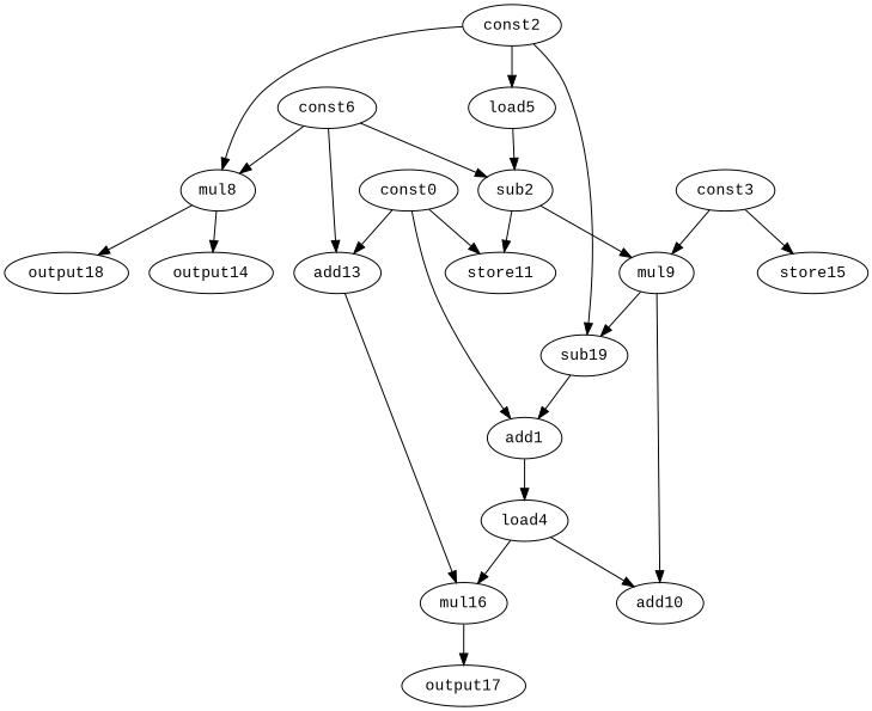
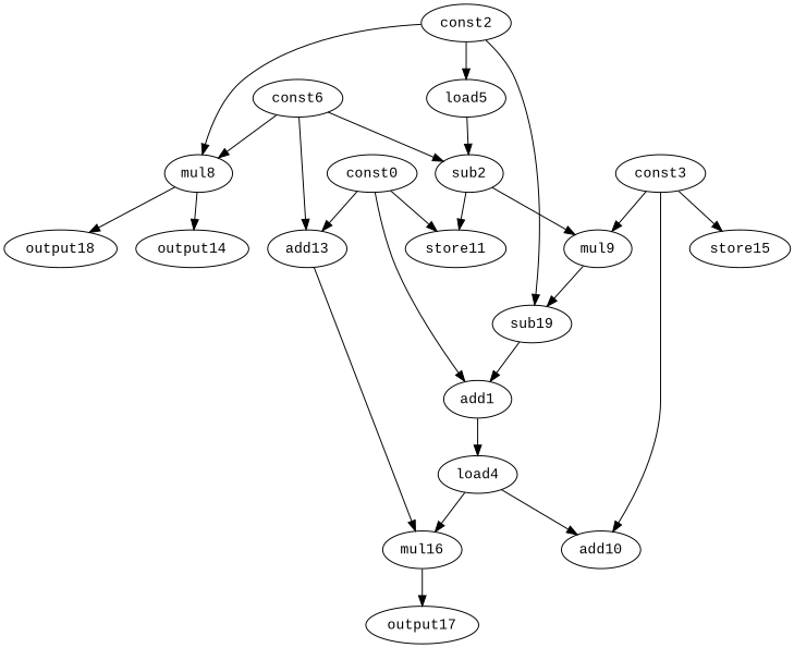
  digraph {
    fontname="Liberation Mono"
    node [fontname="Liberation Mono" opcode=const]
    edge [fontname="Liberation Mono" operand=0]
    add1 [opcode=add]
    const0
    store11 [opcode=store]
    add13 [opcode=add]
    load4 [opcode=load]
    mul16 [opcode=mul]
    add10 [opcode=add]
    load5 [opcode=load]
    const2
    mul8 [opcode=mul]
    sub19 [opcode=sub]
    n12 [label=sub2 opcode=sub]
    output14 [opcode=output]
    output18 [opcode=output]
    mul9 [opcode=mul]
    const3
    store15 [opcode=store]
    output17 [opcode=output]
    const6
    add1 -> load4
    const0 -> add1
    const0 -> store11
    const0 -> add13
    add13 -> mul16 [operand=1]
    load4 -> mul16
    load4 -> add10 [operand=1]
    mul16 -> output17
    load5 -> n12
    const2 -> load5
    const2 -> mul8
    const2 -> sub19 [operand=1]
    mul8 -> output14
    mul8 -> output18
    sub19 -> add1 [operand=1]
    n12 -> store11 [operand=1]
    n12 -> mul9 [operand=1]
-   mul9 -> add10
+   const3 -> add10
    mul9 -> sub19
    const3 -> mul9
    const3 -> store15
    const6 -> add13 [operand=1]
    const6 -> mul8 [operand=1]
    const6 -> n12 [operand=1]
  }
